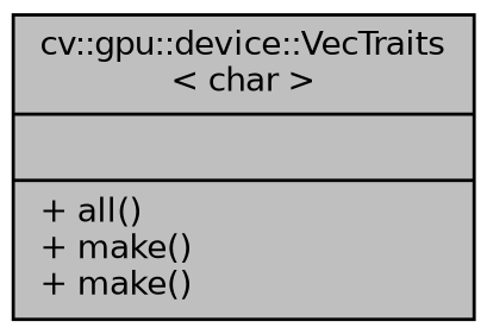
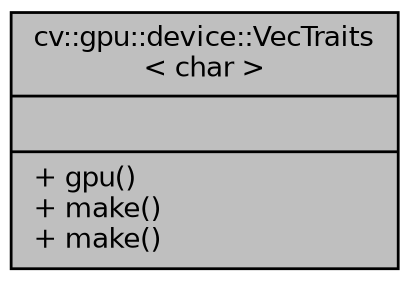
  digraph {
-   n1 [color=black fillcolor=grey75 fontcolor=black fontname=Helvetica fontsize=10 height=0.2 label="{cv::gpu::device::VecTraits\l\< char \>\n||+ all()\l+ make()\l+ make()\l}" shape=record style=filled width=0.4]
+   n1 [color=black fillcolor=grey75 fontcolor=black fontname=Helvetica fontsize=10 height=0.2 label="{cv::gpu::device::VecTraits\l\< char \>\n||+ gpu()\l+ make()\l+ make()\l}" shape=record style=filled width=0.4]
  }
